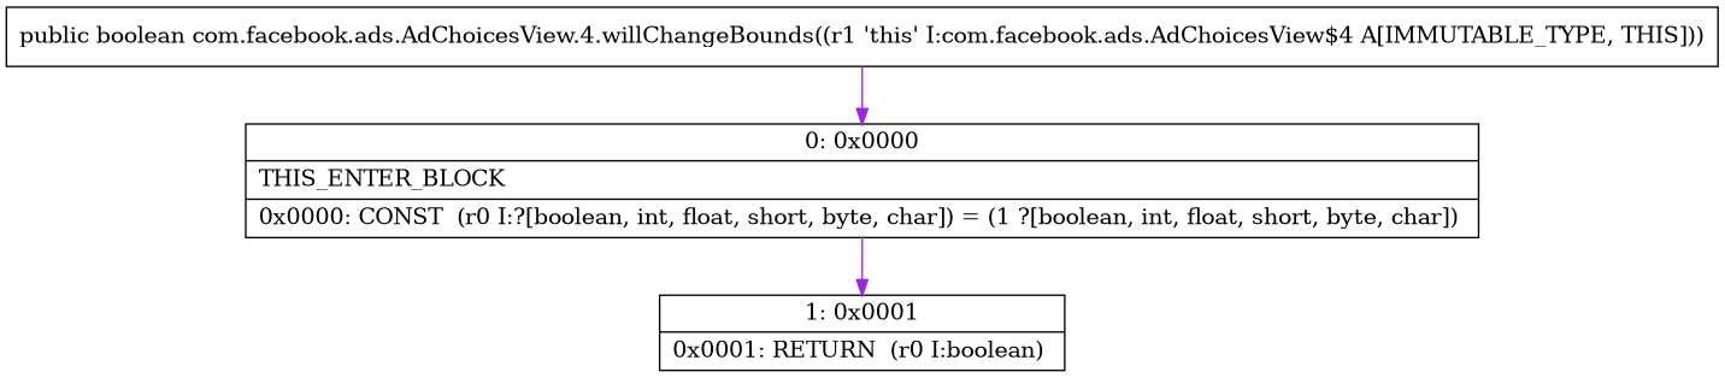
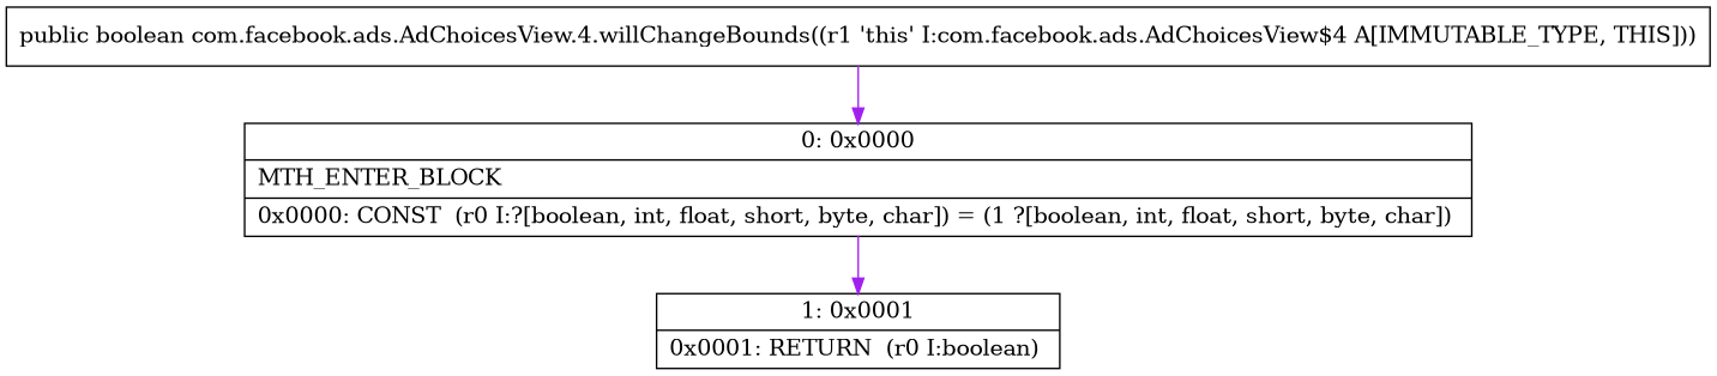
  digraph {
    node [shape=record]
    edge [color=purple]
-   n1 [label="{0\:\ 0x0000|THIS_ENTER_BLOCK\l|0x0000: CONST  (r0 I:?[boolean, int, float, short, byte, char]) = (1 ?[boolean, int, float, short, byte, char]) \l}"]
+   n1 [label="{0\:\ 0x0000|MTH_ENTER_BLOCK\l|0x0000: CONST  (r0 I:?[boolean, int, float, short, byte, char]) = (1 ?[boolean, int, float, short, byte, char]) \l}"]
    n2 [label="{1\:\ 0x0001|0x0001: RETURN  (r0 I:boolean) \l}"]
    n3 [label="{public boolean com.facebook.ads.AdChoicesView.4.willChangeBounds((r1 'this' I:com.facebook.ads.AdChoicesView$4 A[IMMUTABLE_TYPE, THIS])) }"]
    n1 -> n2
    n3 -> n1
  }
